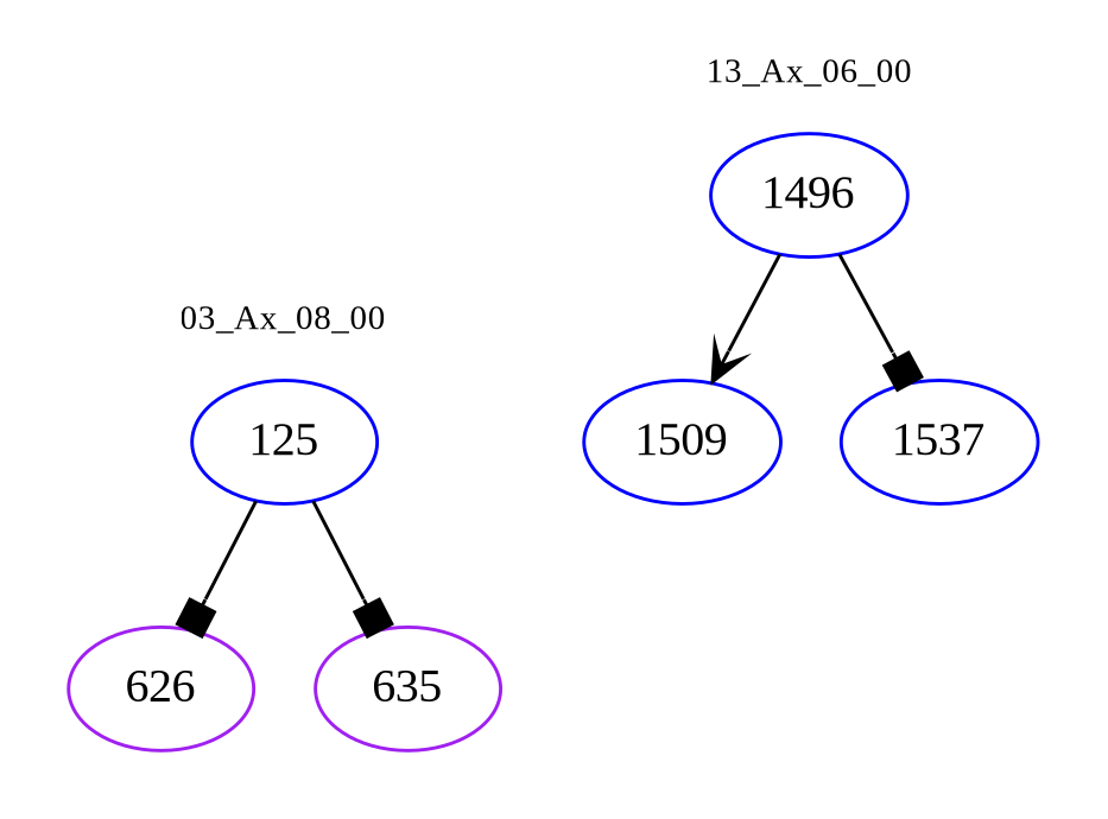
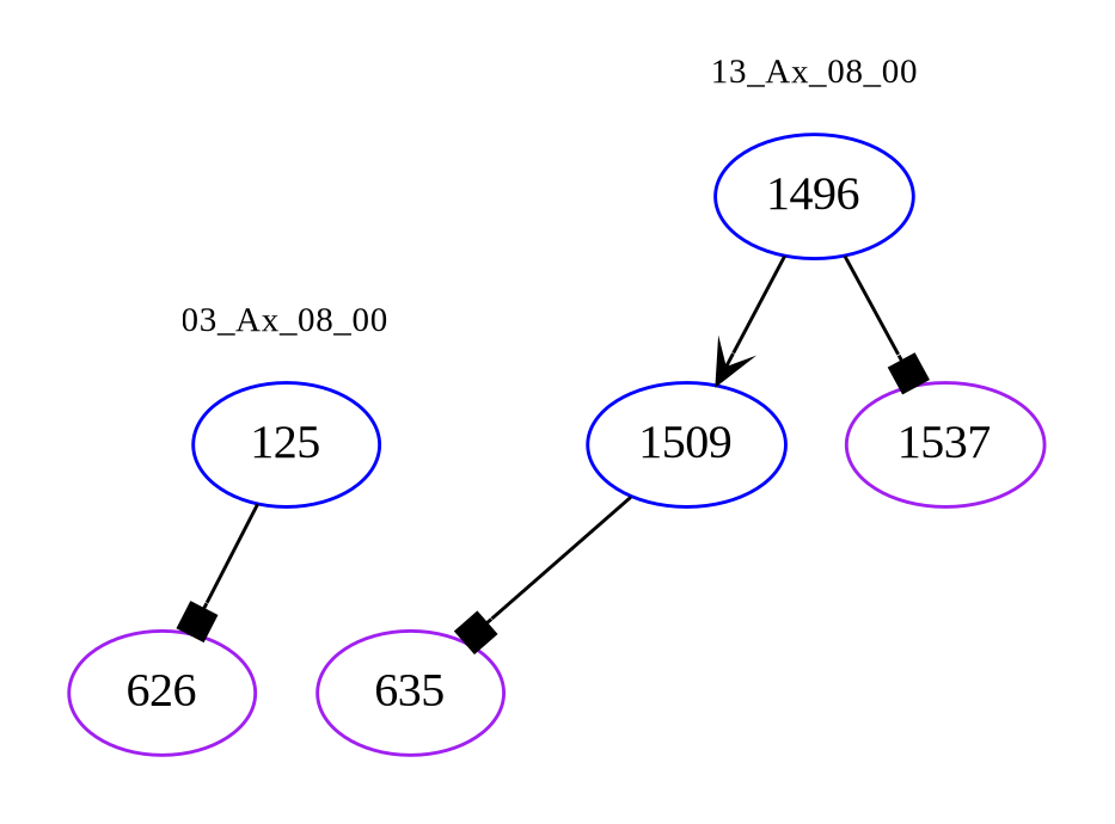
  digraph {
    fontname="Liberation Serif"
    node [color=blue fontname="Liberation Serif"]
    edge [arrowhead=box color=black fontname="Liberation Serif"]
    n1 [label=125]
    n2 [color=purple label=626]
    n3 [color=purple label=635]
    n4 [label=1496]
    n5 [label=1509]
-   n6 [label=1537]
+   n6 [color=purple label=1537]
    subgraph cluster_1 {
      color=white
      fontsize=10
      label="03_Ax_08_00"
      n1
      n2
      n3
    }
    subgraph cluster_2 {
      color=white
      fontsize=10
-     label="13_Ax_06_00"
+     label="13_Ax_08_00"
      n4
      n5
      n6
    }
    n1 -> n2
-   n1 -> n3
+   n5 -> n3
    n4 -> n5 [arrowhead=vee]
    n4 -> n6
  }
